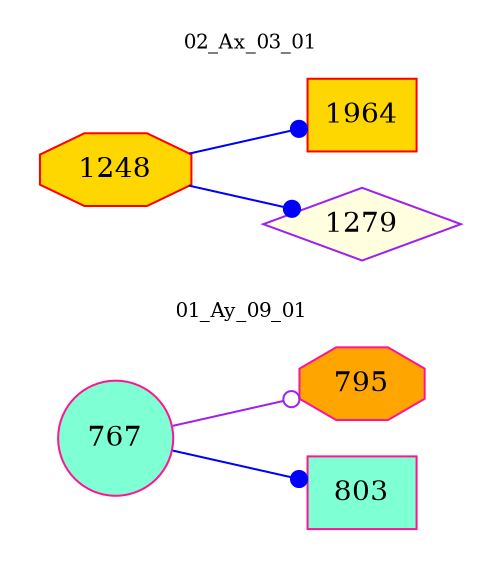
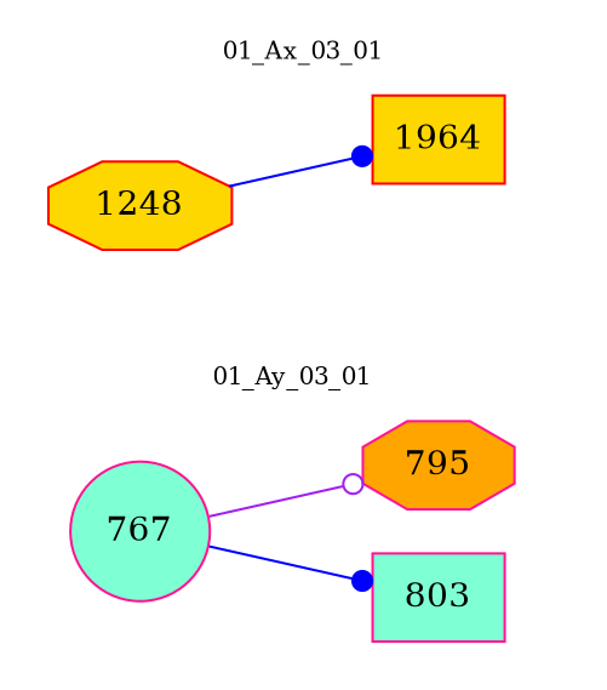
  digraph {
    rankdir=LR
    node [color=deeppink fillcolor=aquamarine shape=box style=filled]
    edge [arrowhead=dot color=blue]
    n1 [label=767 shape=circle]
    n2 [label=803]
    n3 [fillcolor=orange label=795 shape=octagon]
    n4 [color=red fillcolor=gold label=1248 shape=octagon]
-   n5 [color=purple fillcolor=lightyellow label=1279 shape=diamond]
    n6 [color=red fillcolor=gold label=1964]
    subgraph cluster_1 {
      color=white
      fontsize=10
-     label="01_Ay_09_01"
+     label="01_Ay_03_01"
      n1
      n2
      n3
    }
    subgraph cluster_2 {
      color=white
      fontsize=10
-     label="02_Ax_03_01"
+     label="01_Ax_03_01"
      n4
-     n5
      n6
    }
    n1 -> n2
    n1 -> n3 [arrowhead=odot color=purple]
-   n4 -> n5
    n4 -> n6
  }
